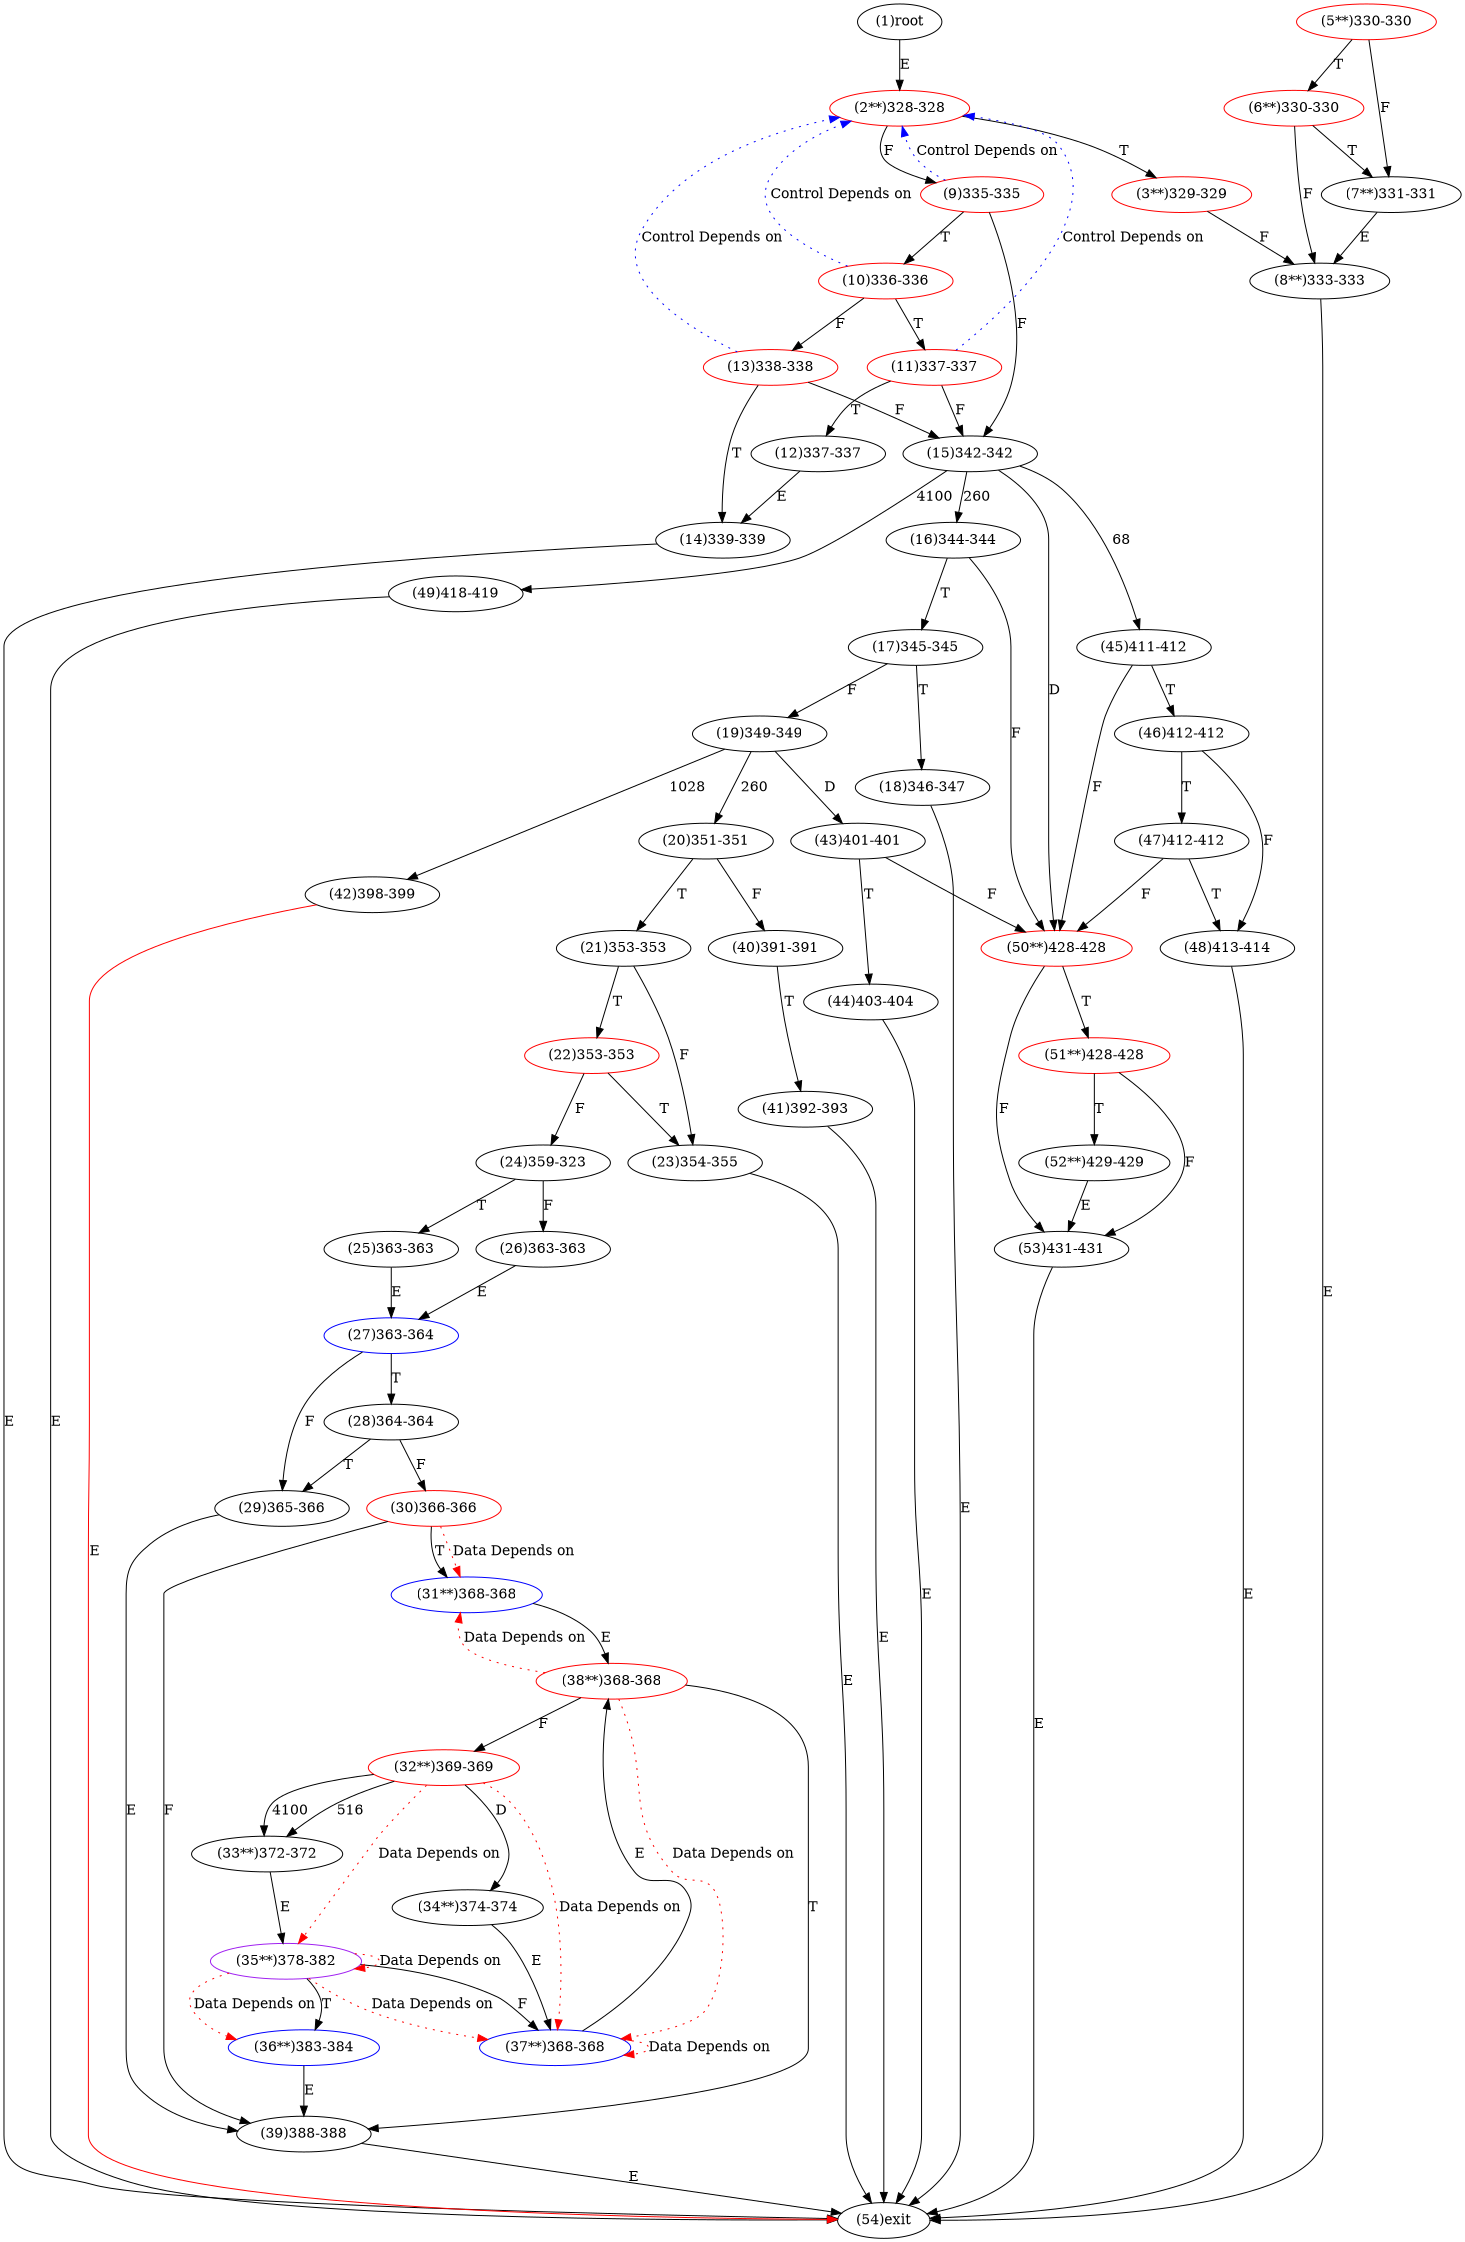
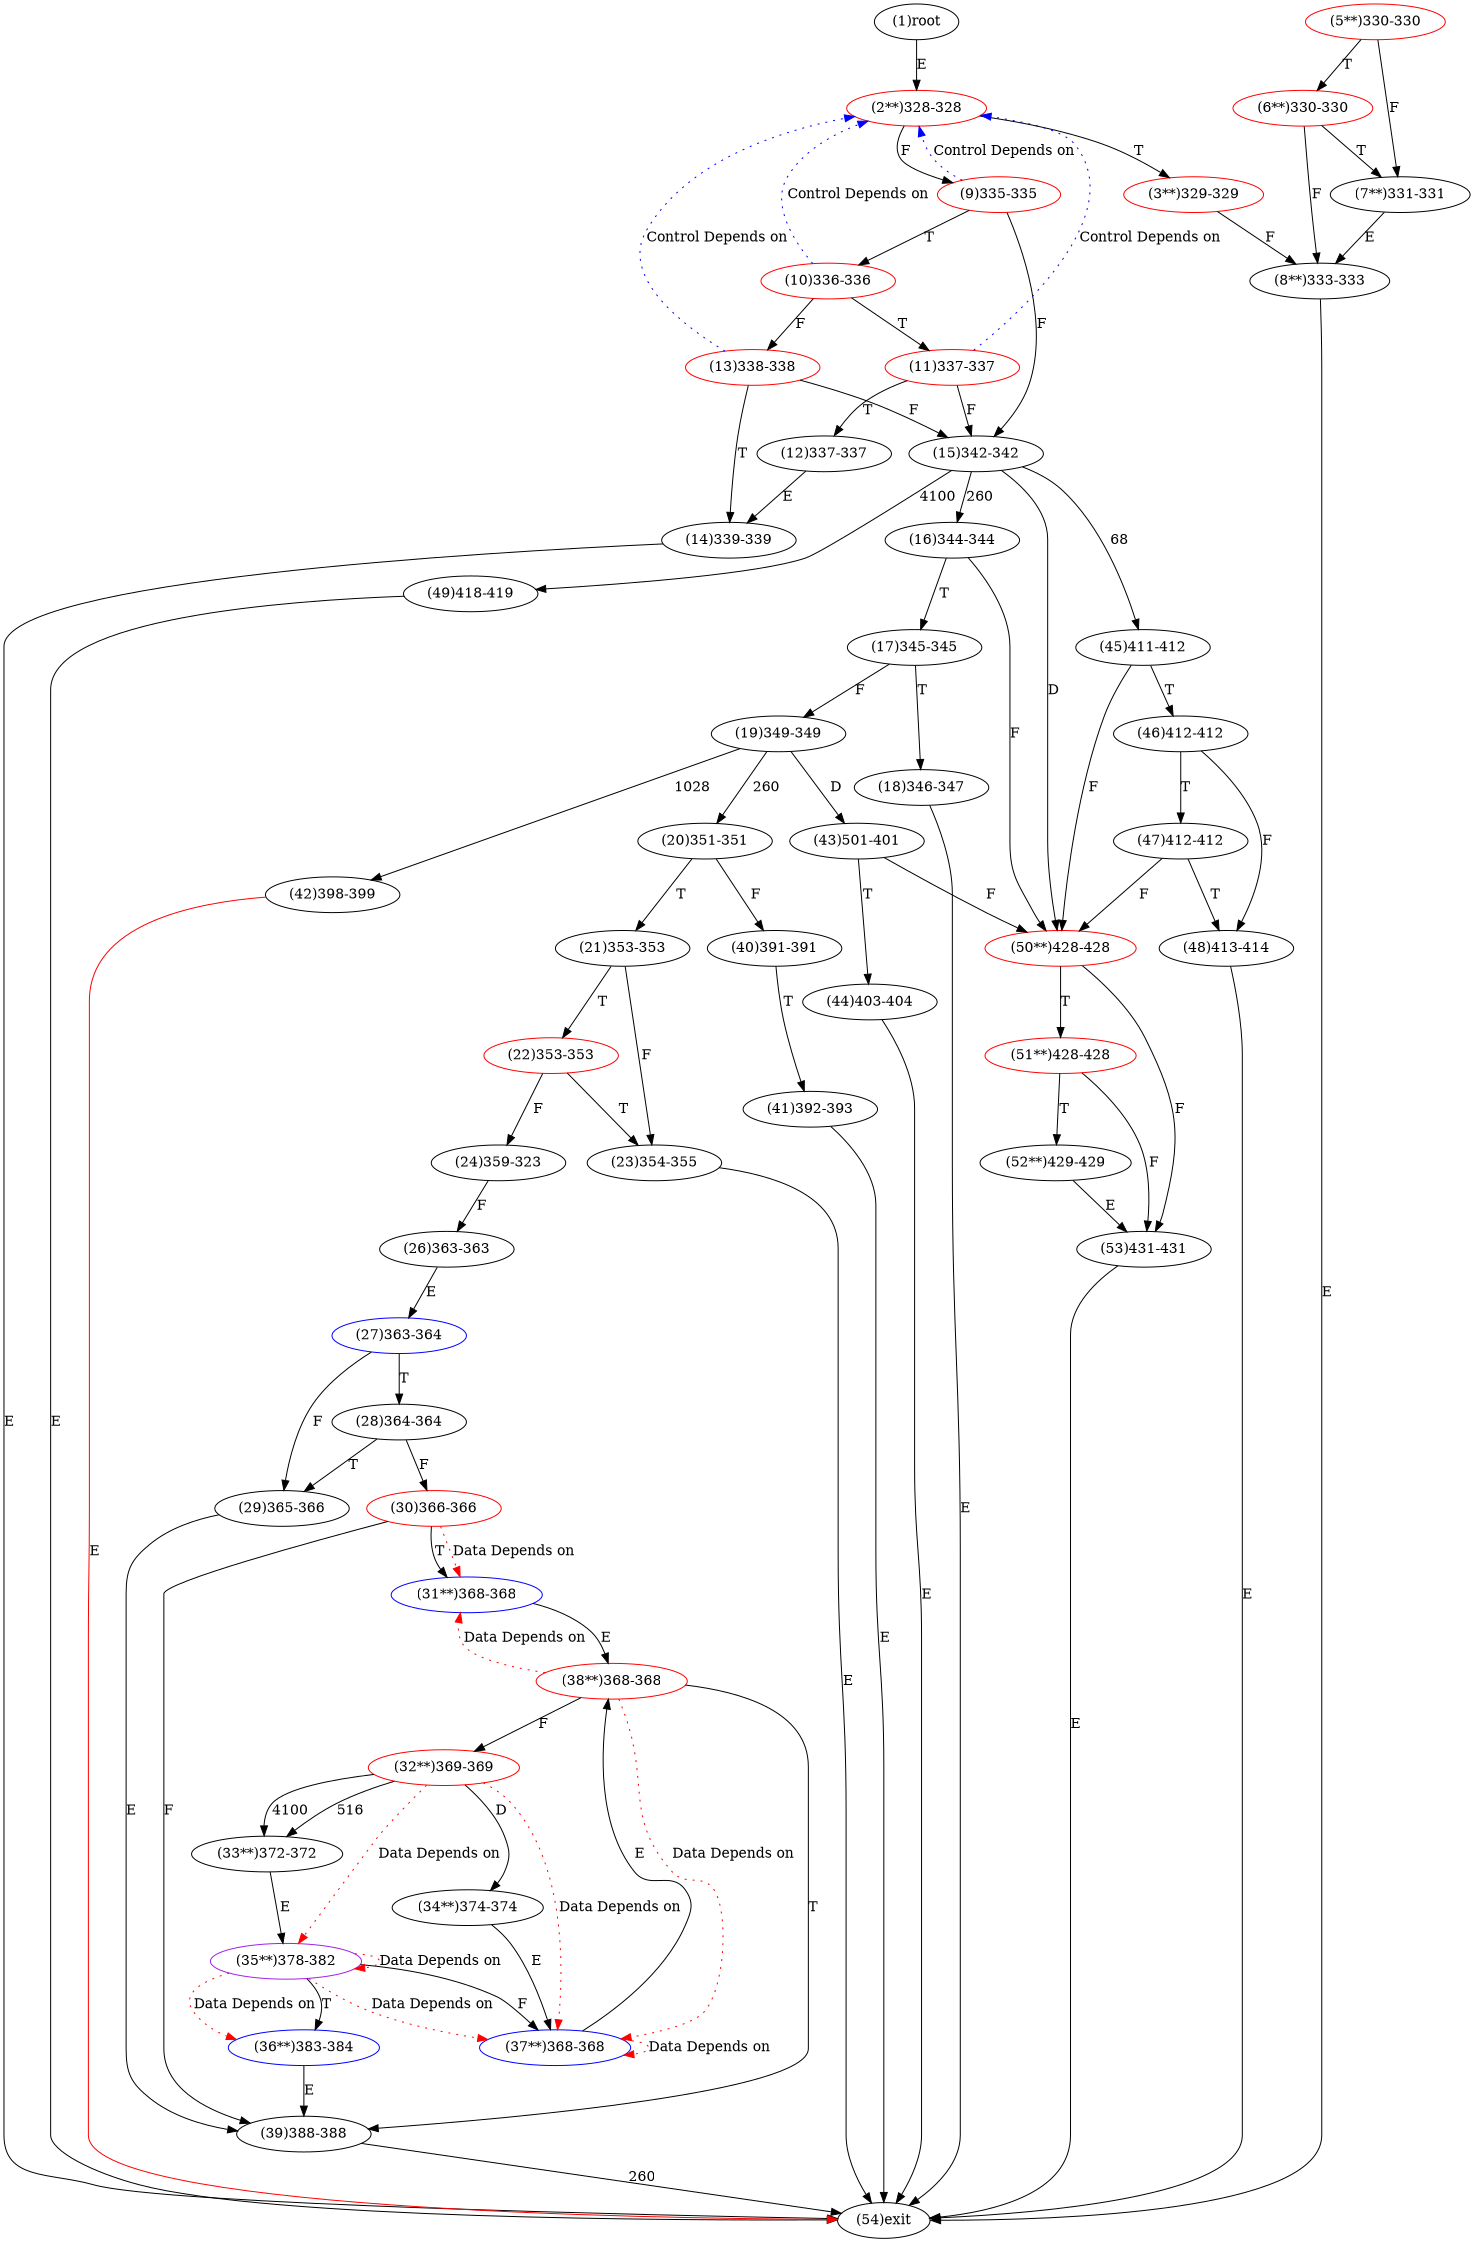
  digraph {
    n1 [label="(1)root"]
    n2 [color=red label="(2**)328-328"]
    n3 [color=red label="(3**)329-329"]
    n4 [color=red label="(9)335-335"]
    n5 [label="(8**)333-333"]
    n6 [color=red label="(10)336-336"]
    n7 [label="(15)342-342"]
    n8 [label="(54)exit"]
    n9 [color=red label="(5**)330-330"]
    n10 [color=red label="(6**)330-330"]
    n11 [label="(7**)331-331"]
    n12 [color=red label="(11)337-337"]
    n13 [color=red label="(13)338-338"]
    n14 [label="(16)344-344"]
    n15 [label="(45)411-412"]
    n16 [color=red label="(50**)428-428"]
    n17 [label="(49)418-419"]
    n18 [label="(12)337-337"]
    n19 [label="(14)339-339"]
    n20 [label="(17)345-345"]
    n21 [label="(46)412-412"]
    n22 [color=red label="(51**)428-428"]
    n23 [label="(53)431-431"]
    n24 [label="(19)349-349"]
    n25 [label="(18)346-347"]
    n26 [label="(20)351-351"]
    n27 [label="(42)398-399"]
-   n28 [label="(43)401-401"]
+   n28 [label="(43)501-401"]
    n29 [label="(21)353-353"]
    n30 [label="(40)391-391"]
    n31 [label="(44)403-404"]
    n32 [label="(23)354-355"]
    n33 [color=red label="(22)353-353"]
    n34 [label="(24)359-323"]
    n35 [label="(41)392-393"]
-   n36 [label="(25)363-363"]
    n37 [label="(26)363-363"]
    n38 [color=blue label="(27)363-364"]
    n39 [label="(29)365-366"]
    n40 [label="(28)364-364"]
    n41 [label="(39)388-388"]
    n42 [color=red label="(30)366-366"]
    n43 [color=blue label="(31**)368-368"]
    n44 [color=red label="(38**)368-368"]
    n45 [color=blue label="(37**)368-368"]
    n46 [color=red label="(32**)369-369"]
    n47 [label="(34**)374-374"]
    n48 [color=purple label="(35**)378-382"]
    n49 [color=blue label="(36**)383-384"]
    n50 [label="(33**)372-372"]
    n51 [label="(47)412-412"]
    n52 [label="(48)413-414"]
    n53 [label="(52**)429-429"]
    n1 -> n2 [label=E]
    n2 -> n3 [label=T]
    n2 -> n4 [label=F]
    n3 -> n5 [label=F]
    n4 -> n2 [color=blue label="Control Depends on" style=dotted]
    n4 -> n6 [label=T]
    n4 -> n7 [label=F]
    n5 -> n8 [label=E]
    n6 -> n2 [color=blue label="Control Depends on" style=dotted]
    n6 -> n12 [label=T]
    n6 -> n13 [label=F]
    n7 -> n14 [label=260]
    n7 -> n15 [label=68]
    n7 -> n16 [label=D]
    n7 -> n17 [label=4100]
    n9 -> n10 [label=T]
    n9 -> n11 [label=F]
    n10 -> n5 [label=F]
    n10 -> n11 [label=T]
    n11 -> n5 [label=E]
    n12 -> n2 [color=blue label="Control Depends on" style=dotted]
    n12 -> n7 [label=F]
    n12 -> n18 [label=T]
    n13 -> n2 [color=blue label="Control Depends on" style=dotted]
    n13 -> n7 [label=F]
    n13 -> n19 [label=T]
    n14 -> n16 [label=F]
    n14 -> n20 [label=T]
    n15 -> n16 [label=F]
    n15 -> n21 [label=T]
    n16 -> n22 [label=T]
    n16 -> n23 [label=F]
    n17 -> n8 [label=E]
    n18 -> n19 [label=E]
    n19 -> n8 [label=E]
    n20 -> n24 [label=F]
    n20 -> n25 [label=T]
    n21 -> n51 [label=T]
    n21 -> n52 [label=F]
    n22 -> n23 [label=F]
    n22 -> n53 [label=T]
    n23 -> n8 [label=E]
    n24 -> n26 [label=260]
    n24 -> n27 [label=1028]
    n24 -> n28 [label=D]
    n25 -> n8 [label=E]
    n26 -> n29 [label=T]
    n26 -> n30 [label=F]
    n27 -> n8 [color=red label=E]
    n28 -> n16 [label=F]
    n28 -> n31 [label=T]
    n29 -> n32 [label=F]
    n29 -> n33 [label=T]
    n30 -> n35 [label=T]
    n31 -> n8 [label=E]
    n32 -> n8 [label=E]
    n33 -> n32 [label=T]
    n33 -> n34 [label=F]
-   n34 -> n36 [label=T]
    n34 -> n37 [label=F]
    n35 -> n8 [label=E]
-   n36 -> n38 [label=E]
    n37 -> n38 [label=E]
    n38 -> n39 [label=F]
    n38 -> n40 [label=T]
    n39 -> n41 [label=E]
    n40 -> n39 [label=T]
    n40 -> n42 [label=F]
-   n41 -> n8 [label=E]
+   n41 -> n8 [label=260]
    n42 -> n41 [label=F]
    n42 -> n43 [label=T]
    n42 -> n43 [color=red label="Data Depends on" style=dotted]
    n43 -> n44 [label=E]
    n44 -> n41 [label=T]
    n44 -> n43 [color=red label="Data Depends on" style=dotted]
    n44 -> n45 [color=red label="Data Depends on" style=dotted]
    n44 -> n46 [label=F]
    n45 -> n44 [label=E]
    n45 -> n45 [color=red label="Data Depends on" style=dotted]
    n46 -> n45 [color=red label="Data Depends on" style=dotted]
    n46 -> n47 [label=D]
    n46 -> n48 [color=red label="Data Depends on" style=dotted]
    n46 -> n50 [label=516]
    n46 -> n50 [label=4100]
    n47 -> n45 [label=E]
    n48 -> n45 [label=F]
    n48 -> n45 [color=red label="Data Depends on" style=dotted]
    n48 -> n48 [color=red label="Data Depends on" style=dotted]
    n48 -> n49 [label=T]
    n48 -> n49 [color=red label="Data Depends on" style=dotted]
    n49 -> n41 [label=E]
    n50 -> n48 [label=E]
    n51 -> n16 [label=F]
    n51 -> n52 [label=T]
    n52 -> n8 [label=E]
    n53 -> n23 [label=E]
  }
